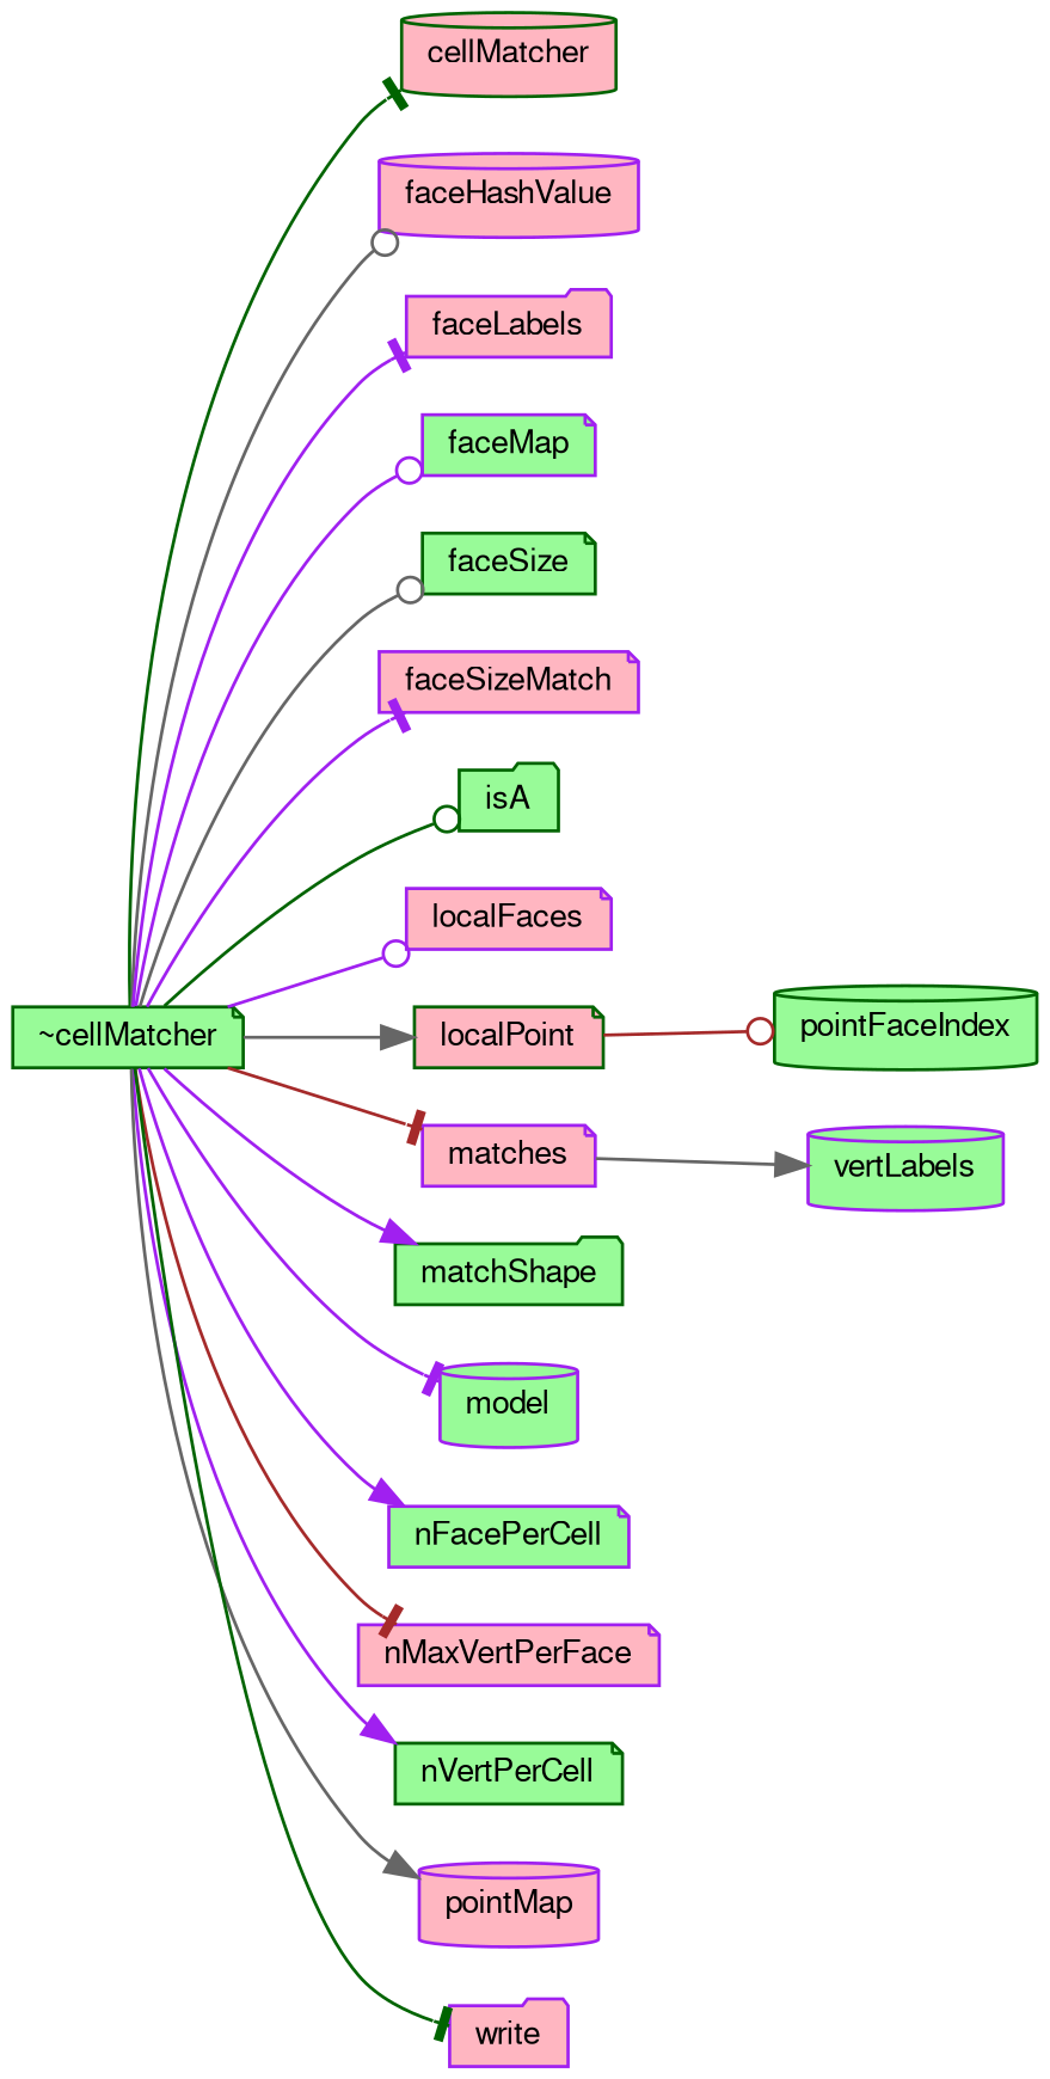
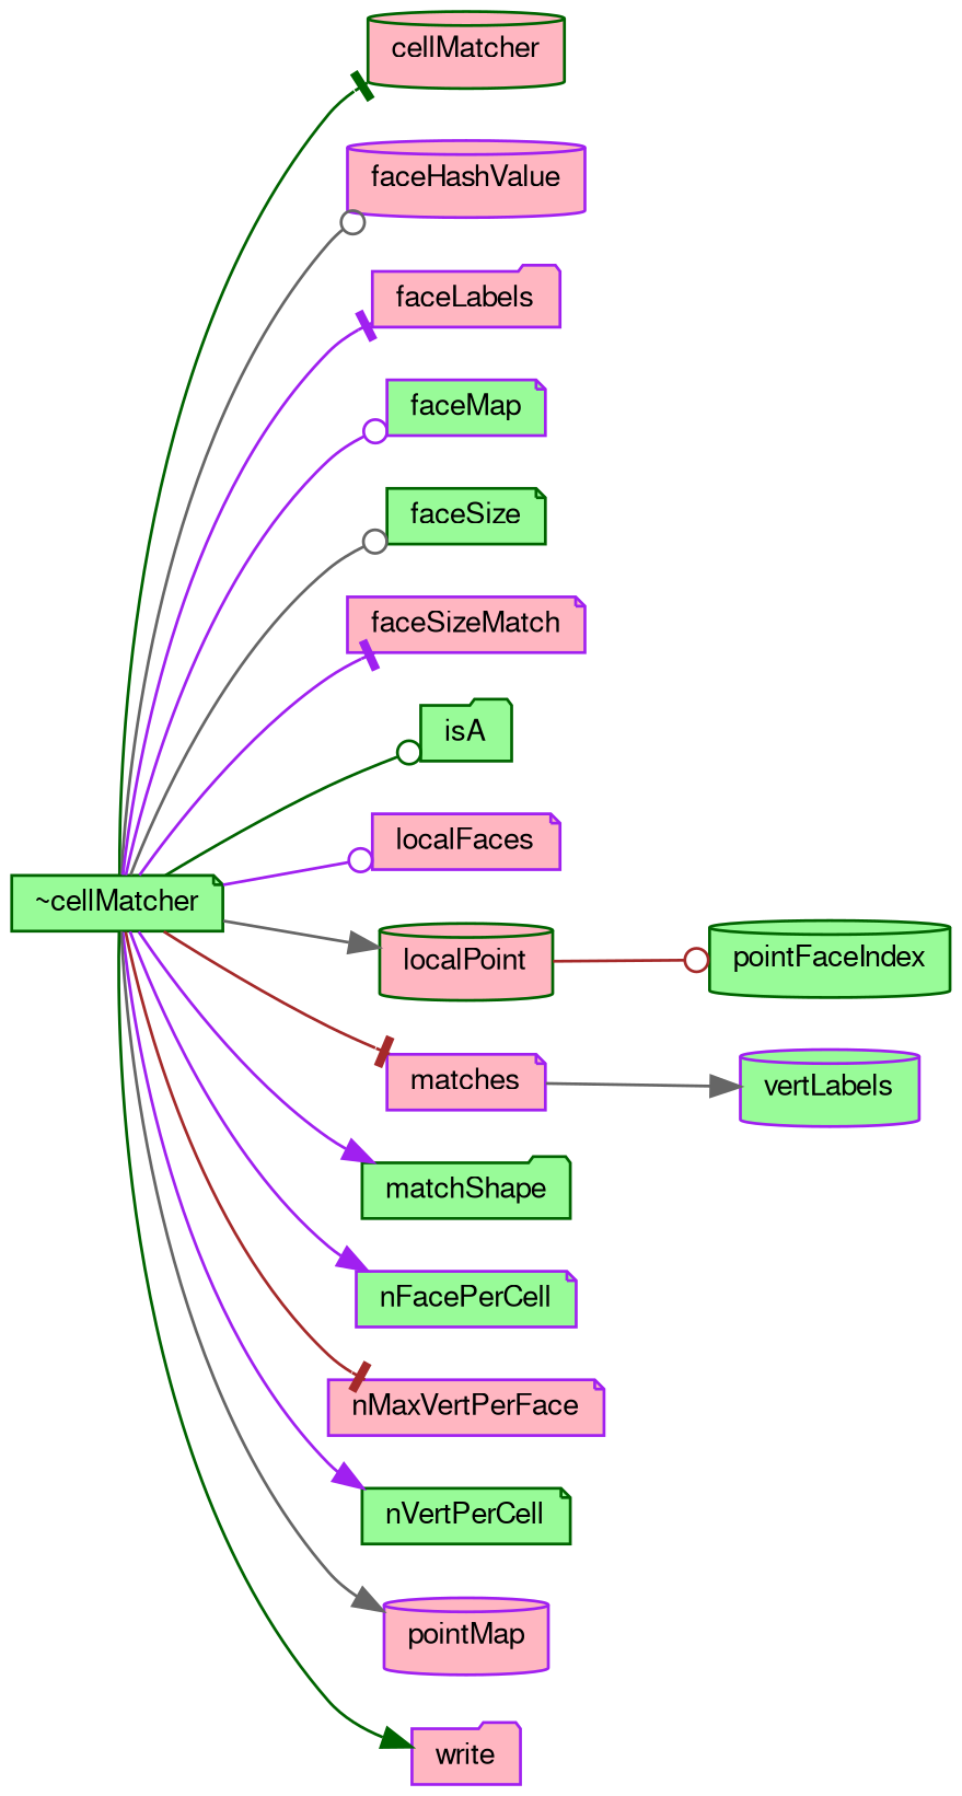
  digraph {
    rankdir=LR
    node [color=purple fillcolor=palegreen fontname=FreeSans fontsize=10 shape=note style=filled]
    edge [arrowhead=tee color=purple fontname=FreeSans fontsize=10 labelfontname=FreeSans labelfontsize=10 style=solid]
    n1 [color=darkgreen fontcolor=black height=0.2 label="~cellMatcher" width=0.4]
    n2 [color=darkgreen fillcolor=lightpink height=0.2 label=cellMatcher shape=cylinder width=0.4]
    n3 [fillcolor=lightpink height=0.2 label=faceHashValue shape=cylinder width=0.4]
    n4 [fillcolor=lightpink height=0.2 label=faceLabels shape=folder width=0.4]
    n5 [height=0.2 label=faceMap width=0.4]
    n6 [color=darkgreen height=0.2 label=faceSize width=0.4]
    n7 [fillcolor=lightpink height=0.2 label=faceSizeMatch width=0.4]
    n8 [color=darkgreen height=0.2 label=isA shape=folder width=0.4]
    n9 [fillcolor=lightpink height=0.2 label=localFaces width=0.4]
-   n10 [color=darkgreen fillcolor=lightpink height=0.2 label=localPoint width=0.4]
+   n10 [color=darkgreen fillcolor=lightpink height=0.2 label=localPoint shape=cylinder width=0.4]
    n11 [fillcolor=lightpink height=0.2 label=matches width=0.4]
    n12 [color=darkgreen height=0.2 label=matchShape shape=folder width=0.4]
-   n13 [height=0.2 label=model shape=cylinder width=0.4]
    n14 [height=0.2 label=nFacePerCell width=0.4]
    n15 [fillcolor=lightpink height=0.2 label=nMaxVertPerFace width=0.4]
    n16 [color=darkgreen height=0.2 label=nVertPerCell width=0.4]
    n17 [fillcolor=lightpink height=0.2 label=pointMap shape=cylinder width=0.4]
    n18 [fillcolor=lightpink height=0.2 label=write shape=folder width=0.4]
    n19 [color=darkgreen height=0.2 label=pointFaceIndex shape=cylinder width=0.4]
    n20 [height=0.2 label=vertLabels shape=cylinder width=0.4]
    n1 -> n2 [color=darkgreen]
    n1 -> n3 [arrowhead=odot color=gray40]
    n1 -> n4
    n1 -> n5 [arrowhead=odot]
    n1 -> n6 [arrowhead=odot color=gray40]
    n1 -> n7
    n1 -> n8 [arrowhead=odot color=darkgreen]
    n1 -> n9 [arrowhead=odot]
    n1 -> n10 [arrowhead=normal color=gray40]
    n1 -> n11 [color=brown]
    n1 -> n12 [arrowhead=normal]
-   n1 -> n13
    n1 -> n14 [arrowhead=normal]
    n1 -> n15 [color=brown]
    n1 -> n16 [arrowhead=normal]
    n1 -> n17 [arrowhead=normal color=gray40]
-   n1 -> n18 [color=darkgreen]
+   n1 -> n18 [arrowhead=normal color=darkgreen]
    n10 -> n19 [arrowhead=odot color=brown]
    n11 -> n20 [arrowhead=normal color=gray40]
  }
